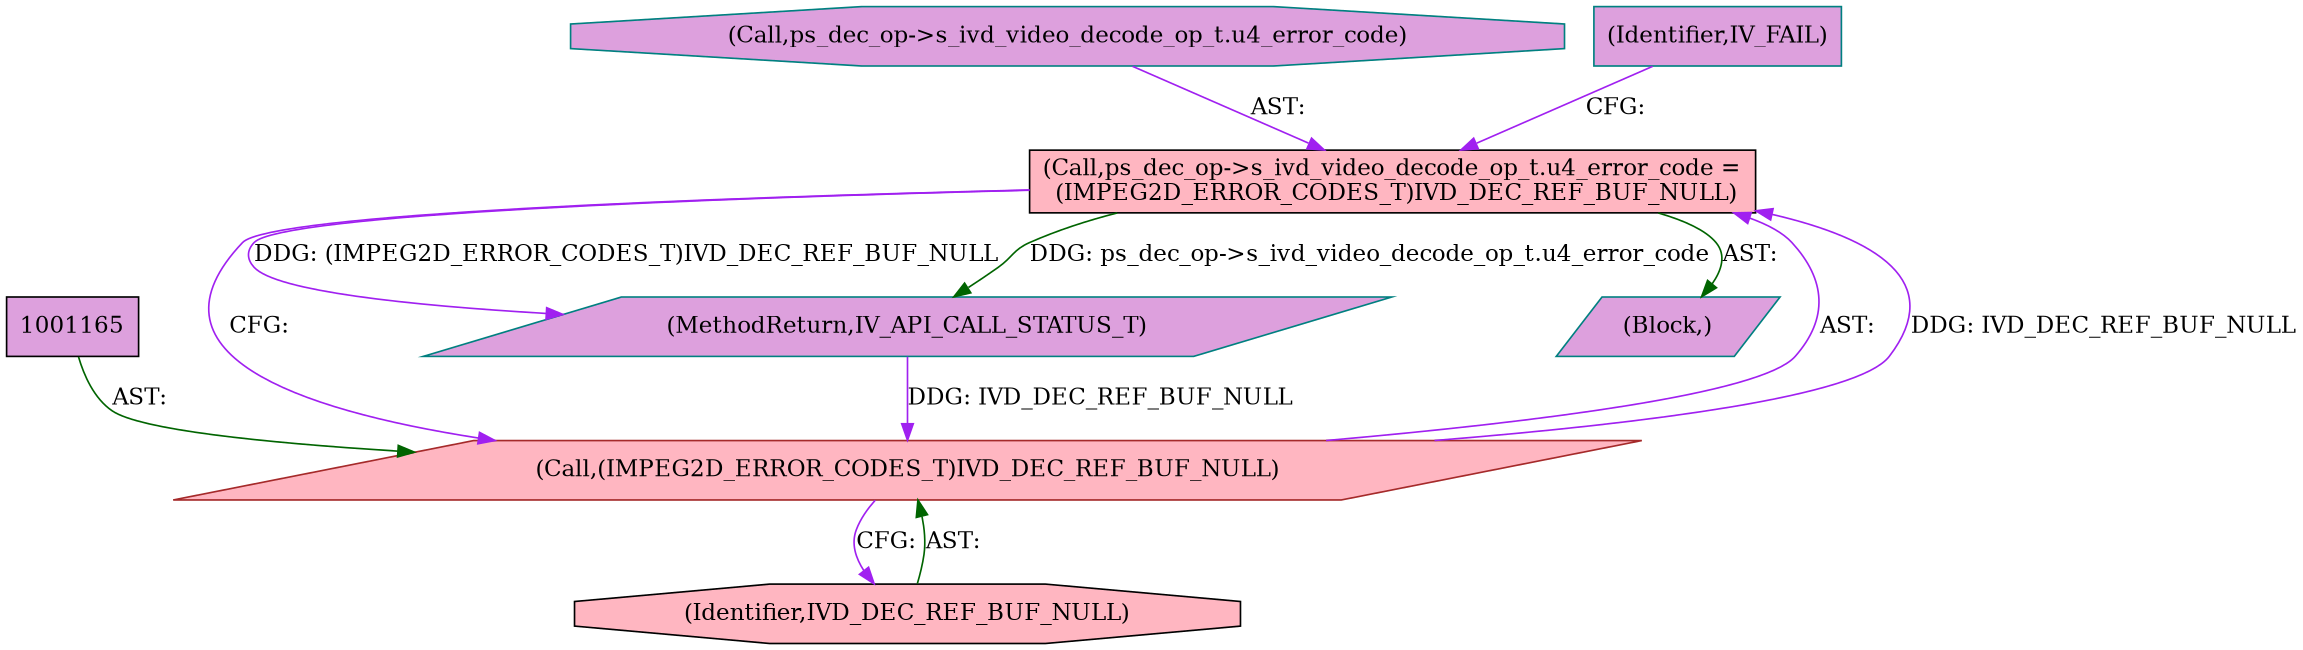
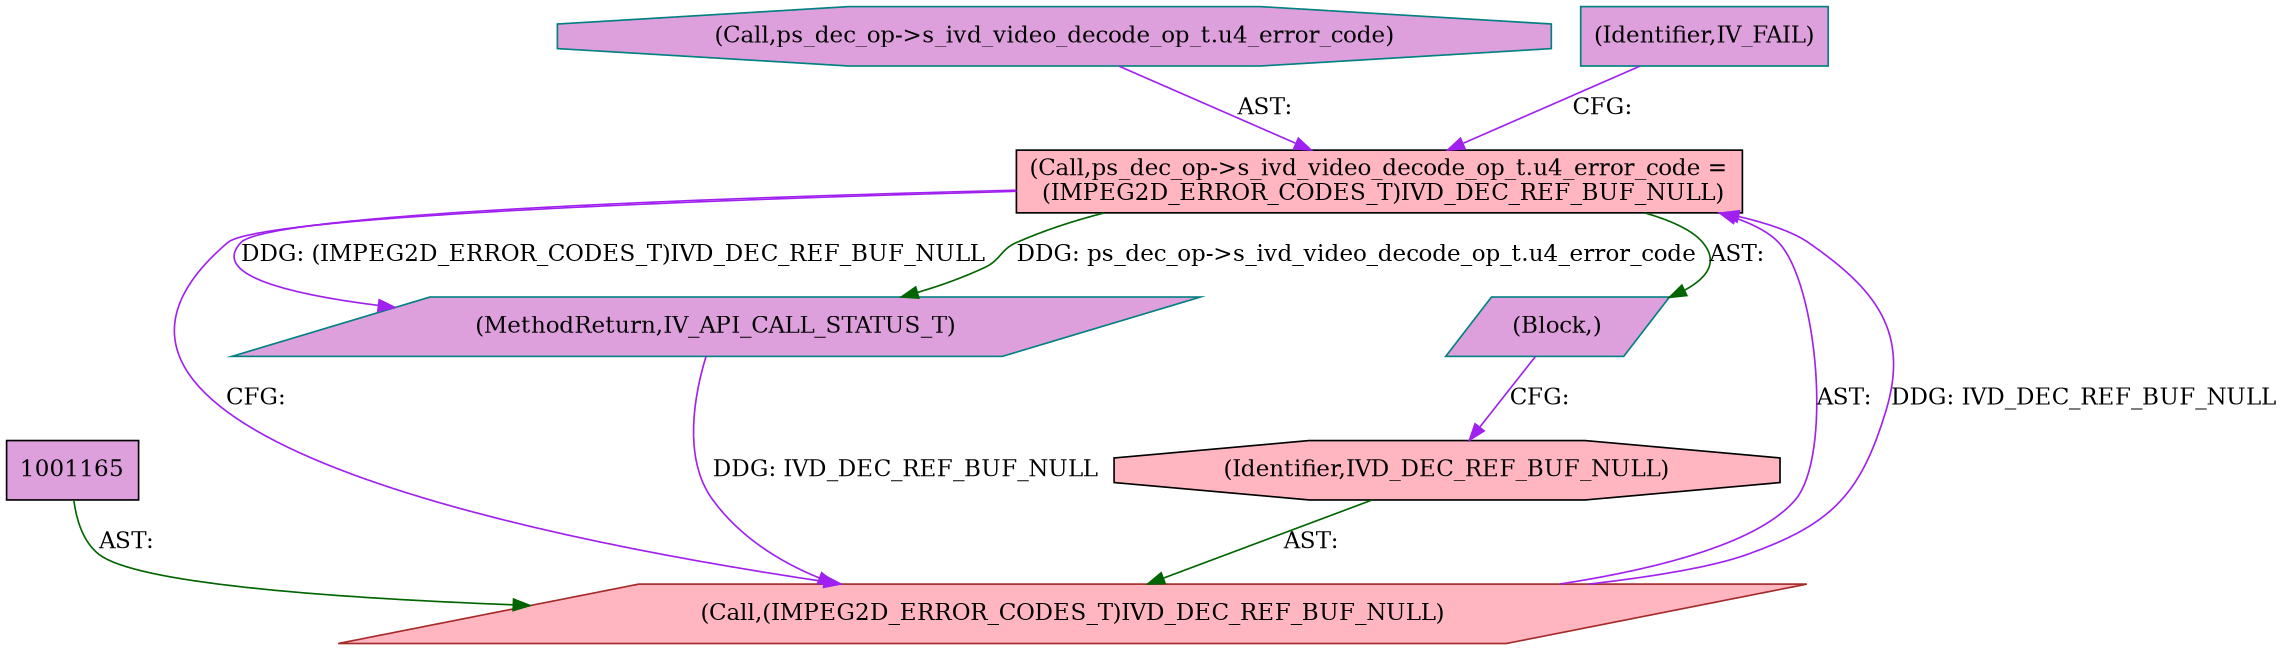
  digraph {
    node [color=teal fillcolor=plum shape=box style=filled]
    edge [color=purple]
    n1 [color=black fillcolor=lightpink label="(Call,ps_dec_op->s_ivd_video_decode_op_t.u4_error_code =\n (IMPEG2D_ERROR_CODES_T)IVD_DEC_REF_BUF_NULL)"]
    n2 [color=brown fillcolor=lightpink label="(Call,(IMPEG2D_ERROR_CODES_T)IVD_DEC_REF_BUF_NULL)" shape=parallelogram]
    n3 [label="(MethodReturn,IV_API_CALL_STATUS_T)" shape=parallelogram]
    n4 [label="(Block,)" shape=parallelogram]
    n5 [color=black fillcolor=lightpink label="(Identifier,IVD_DEC_REF_BUF_NULL)" shape=octagon]
    n6 [label="(Call,ps_dec_op->s_ivd_video_decode_op_t.u4_error_code)" shape=octagon]
    n7 [label="(Identifier,IV_FAIL)"]
    1001165 [color=black]
    n1 -> n2 [label="CFG: "]
    n1 -> n3 [label="DDG: (IMPEG2D_ERROR_CODES_T)IVD_DEC_REF_BUF_NULL"]
    n1 -> n3 [color=darkgreen label="DDG: ps_dec_op->s_ivd_video_decode_op_t.u4_error_code"]
    n1 -> n4 [color=darkgreen label="AST: "]
    n2 -> n1 [label="AST: "]
    n2 -> n1 [label="DDG: IVD_DEC_REF_BUF_NULL"]
-   n2 -> n5 [label="CFG: "]
+   n4 -> n5 [label="CFG: "]
    n3 -> n2 [label="DDG: IVD_DEC_REF_BUF_NULL"]
    n5 -> n2 [color=darkgreen label="AST: "]
    n6 -> n1 [label="AST: "]
    n7 -> n1 [label="CFG: "]
    1001165 -> n2 [color=darkgreen label="AST: "]
  }
